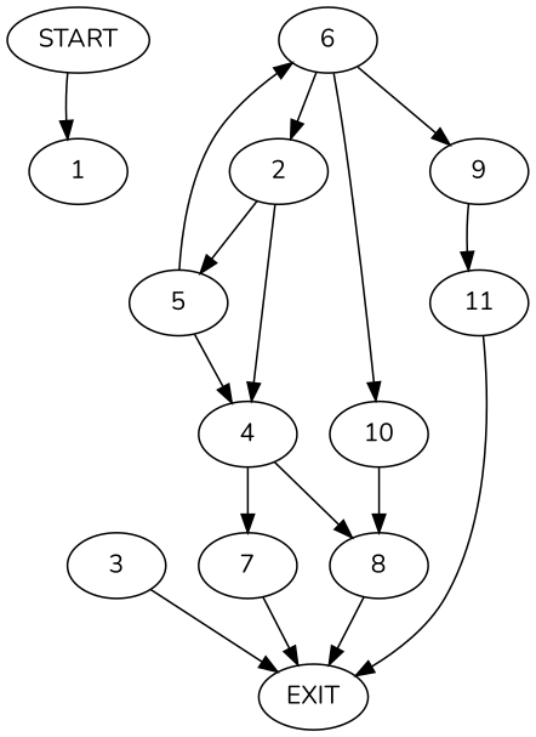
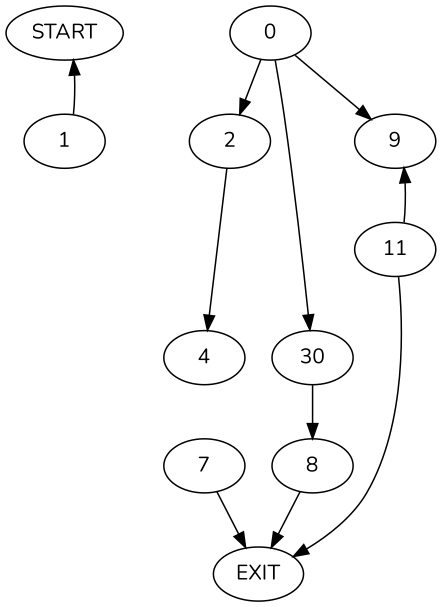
  digraph {
    fontname=Nunito
    node [fontname=Nunito]
    edge [fontname=Nunito]
    n1 [label=START]
    1
    n3 [label=EXIT]
    2
    4
-   5
-   3
    7
    8
-   6
+   6 [label=0]
    9
-   10
+   10 [label=30]
    11
-   n1 -> 1
+   1 -> n1
    2 -> 4
-   2 -> 5
-   4 -> 7
-   4 -> 8
-   5 -> 4
-   5 -> 6
-   3 -> n3
    7 -> n3
    8 -> n3
    6 -> 2
    6 -> 9
    6 -> 10
-   9 -> 11
+   11 -> 9
    10 -> 8
    11 -> n3
  }
